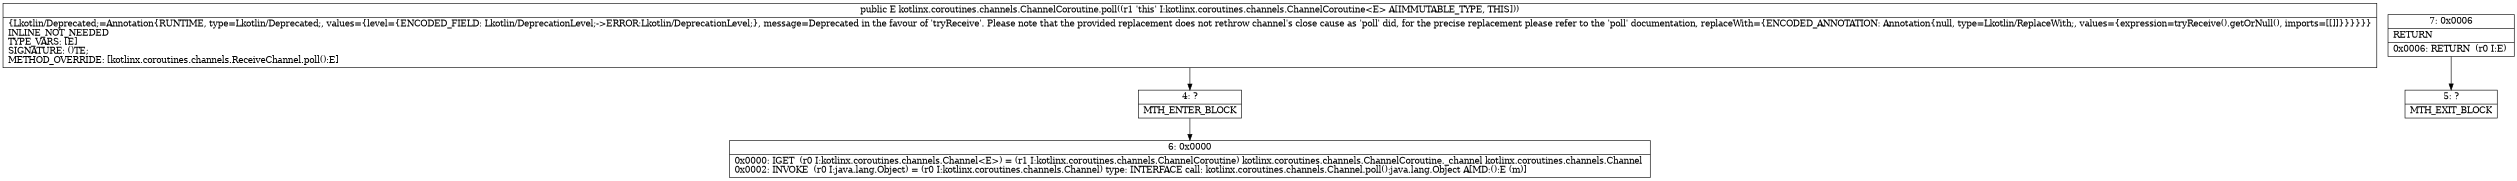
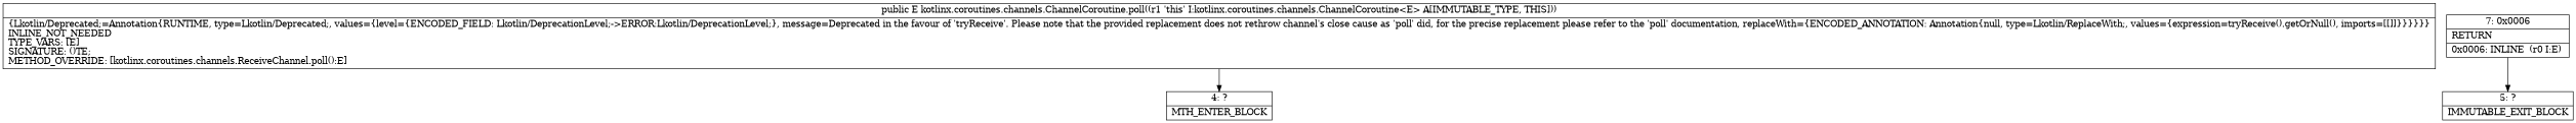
  digraph {
    node [shape=record]
    n1 [label="{4\:\ ?|MTH_ENTER_BLOCK\l}"]
-   n2 [label="{6\:\ 0x0000|0x0000: IGET  (r0 I:kotlinx.coroutines.channels.Channel\<E\>) = (r1 I:kotlinx.coroutines.channels.ChannelCoroutine) kotlinx.coroutines.channels.ChannelCoroutine._channel kotlinx.coroutines.channels.Channel \l0x0002: INVOKE  (r0 I:java.lang.Object) = (r0 I:kotlinx.coroutines.channels.Channel) type: INTERFACE call: kotlinx.coroutines.channels.Channel.poll():java.lang.Object A[MD:():E (m)]\l}"]
-   n3 [label="{7\:\ 0x0006|RETURN\l|0x0006: RETURN  (r0 I:E) \l}"]
-   n4 [label="{5\:\ ?|MTH_EXIT_BLOCK\l}"]
+   n3 [label="{7\:\ 0x0006|RETURN\l|0x0006: INLINE  (r0 I:E) \l}"]
+   n4 [label="{5\:\ ?|IMMUTABLE_EXIT_BLOCK\l}"]
    n5 [label="{public E kotlinx.coroutines.channels.ChannelCoroutine.poll((r1 'this' I:kotlinx.coroutines.channels.ChannelCoroutine\<E\> A[IMMUTABLE_TYPE, THIS]))  | \{Lkotlin\/Deprecated;=Annotation\{RUNTIME, type=Lkotlin\/Deprecated;, values=\{level=\{ENCODED_FIELD: Lkotlin\/DeprecationLevel;\-\>ERROR:Lkotlin\/DeprecationLevel;\}, message=Deprecated in the favour of 'tryReceive'. Please note that the provided replacement does not rethrow channel's close cause as 'poll' did, for the precise replacement please refer to the 'poll' documentation, replaceWith=\{ENCODED_ANNOTATION: Annotation\{null, type=Lkotlin\/ReplaceWith;, values=\{expression=tryReceive().getOrNull(), imports=[[]]\}\}\}\}\}\}\lINLINE_NOT_NEEDED\lTYPE_VARS: [E]\lSIGNATURE: ()TE;\lMETHOD_OVERRIDE: [kotlinx.coroutines.channels.ReceiveChannel.poll():E]\l}"]
-   n1 -> n2
    n3 -> n4
    n5 -> n1
  }
